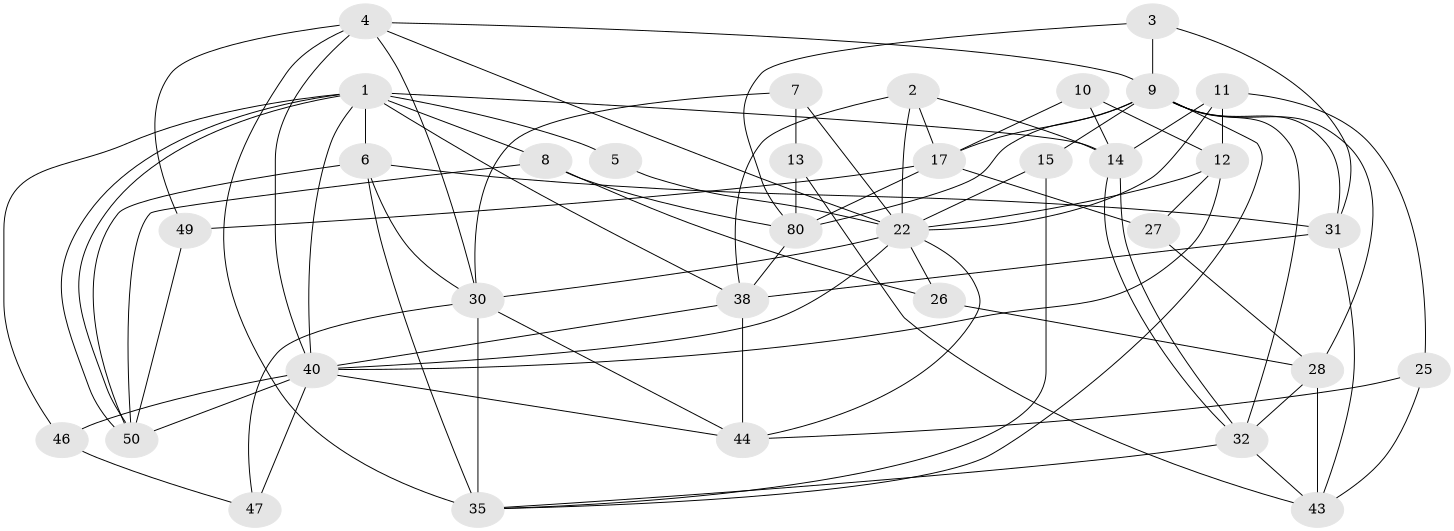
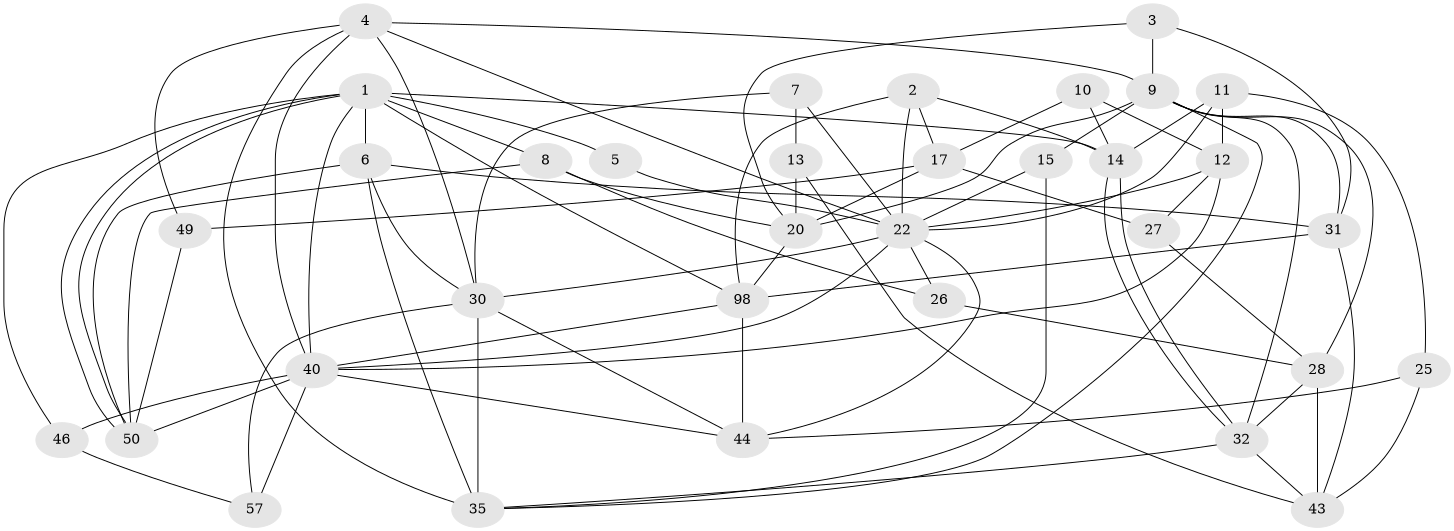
  graph {
    node [color=gray90 style=filled]
    1 [super="+34"]
    5
    6 [super="+42"]
    8 [super="+48"]
    14 [super="+18"]
-   38 [super="+39"]
+   38 [super="+39" label=98]
    40 [super="+41"]
    46
    50 [super="+52"]
    22 [super="+55"]
    n11 [label=31]
    30 [super="+31"]
    35 [super="+36"]
-   20 [super="+51" label=80]
+   20 [super="+51"]
    26
    32
    44
-   47
+   47 [label=57]
    2 [super="+19"]
    17 [super="+21"]
    49
    27
    3 [super="+24"]
    9 [super="+33"]
    15 [super="+16"]
    28 [super="+45"]
    43 [super="+53"]
    4 [super="+29"]
    7
    13
    12 [super="+54"]
    10
    11 [super="+23"]
    25
    1 -- 5
    1 -- 6
    1 -- 8
    1 -- 14
    1 -- 38
    1 -- 40
    1 -- 46
    1 -- 50
    1 -- 50
    5 -- 22
    6 -- 50
    6 -- n11
    6 -- 30
    6 -- 35 [weight=2]
    8 -- 50
    8 -- 20
    8 -- 26
    14 -- 32
    14 -- 32
    38 -- 40
    38 -- 44
    40 -- 46
    40 -- 50
    40 -- 44
    40 -- 47
    46 -- 47
    22 -- 40
    22 -- 30
    22 -- 26
    22 -- 44
    n11 -- 38
    n11 -- 43
    30 -- 35
    30 -- 44
    30 -- 47
    20 -- 38 [weight=2]
    26 -- 28
    32 -- 35
    32 -- 43
    2 -- 14 [weight=2]
    2 -- 38 [weight=2]
    2 -- 22
    2 -- 17
    17 -- 20
    17 -- 49
    17 -- 27
    49 -- 50
    27 -- 28
    3 -- n11
    3 -- 20
    3 -- 9
    9 -- n11
    9 -- 35
    9 -- 20
    9 -- 32
-   9 -- 17
    9 -- 15
    9 -- 28
    15 -- 22
    15 -- 35
    28 -- 32
    28 -- 43
    4 -- 40
    4 -- 22
    4 -- 30
    4 -- 35
    4 -- 49
    4 -- 9
    7 -- 22
    7 -- 30
    7 -- 13
    13 -- 20
    13 -- 43
    12 -- 40
    12 -- 22
    12 -- 27
    10 -- 14
    10 -- 17
    10 -- 12
    11 -- 14
    11 -- 22
    11 -- 12
    11 -- 25
    25 -- 44
    25 -- 43
  }
